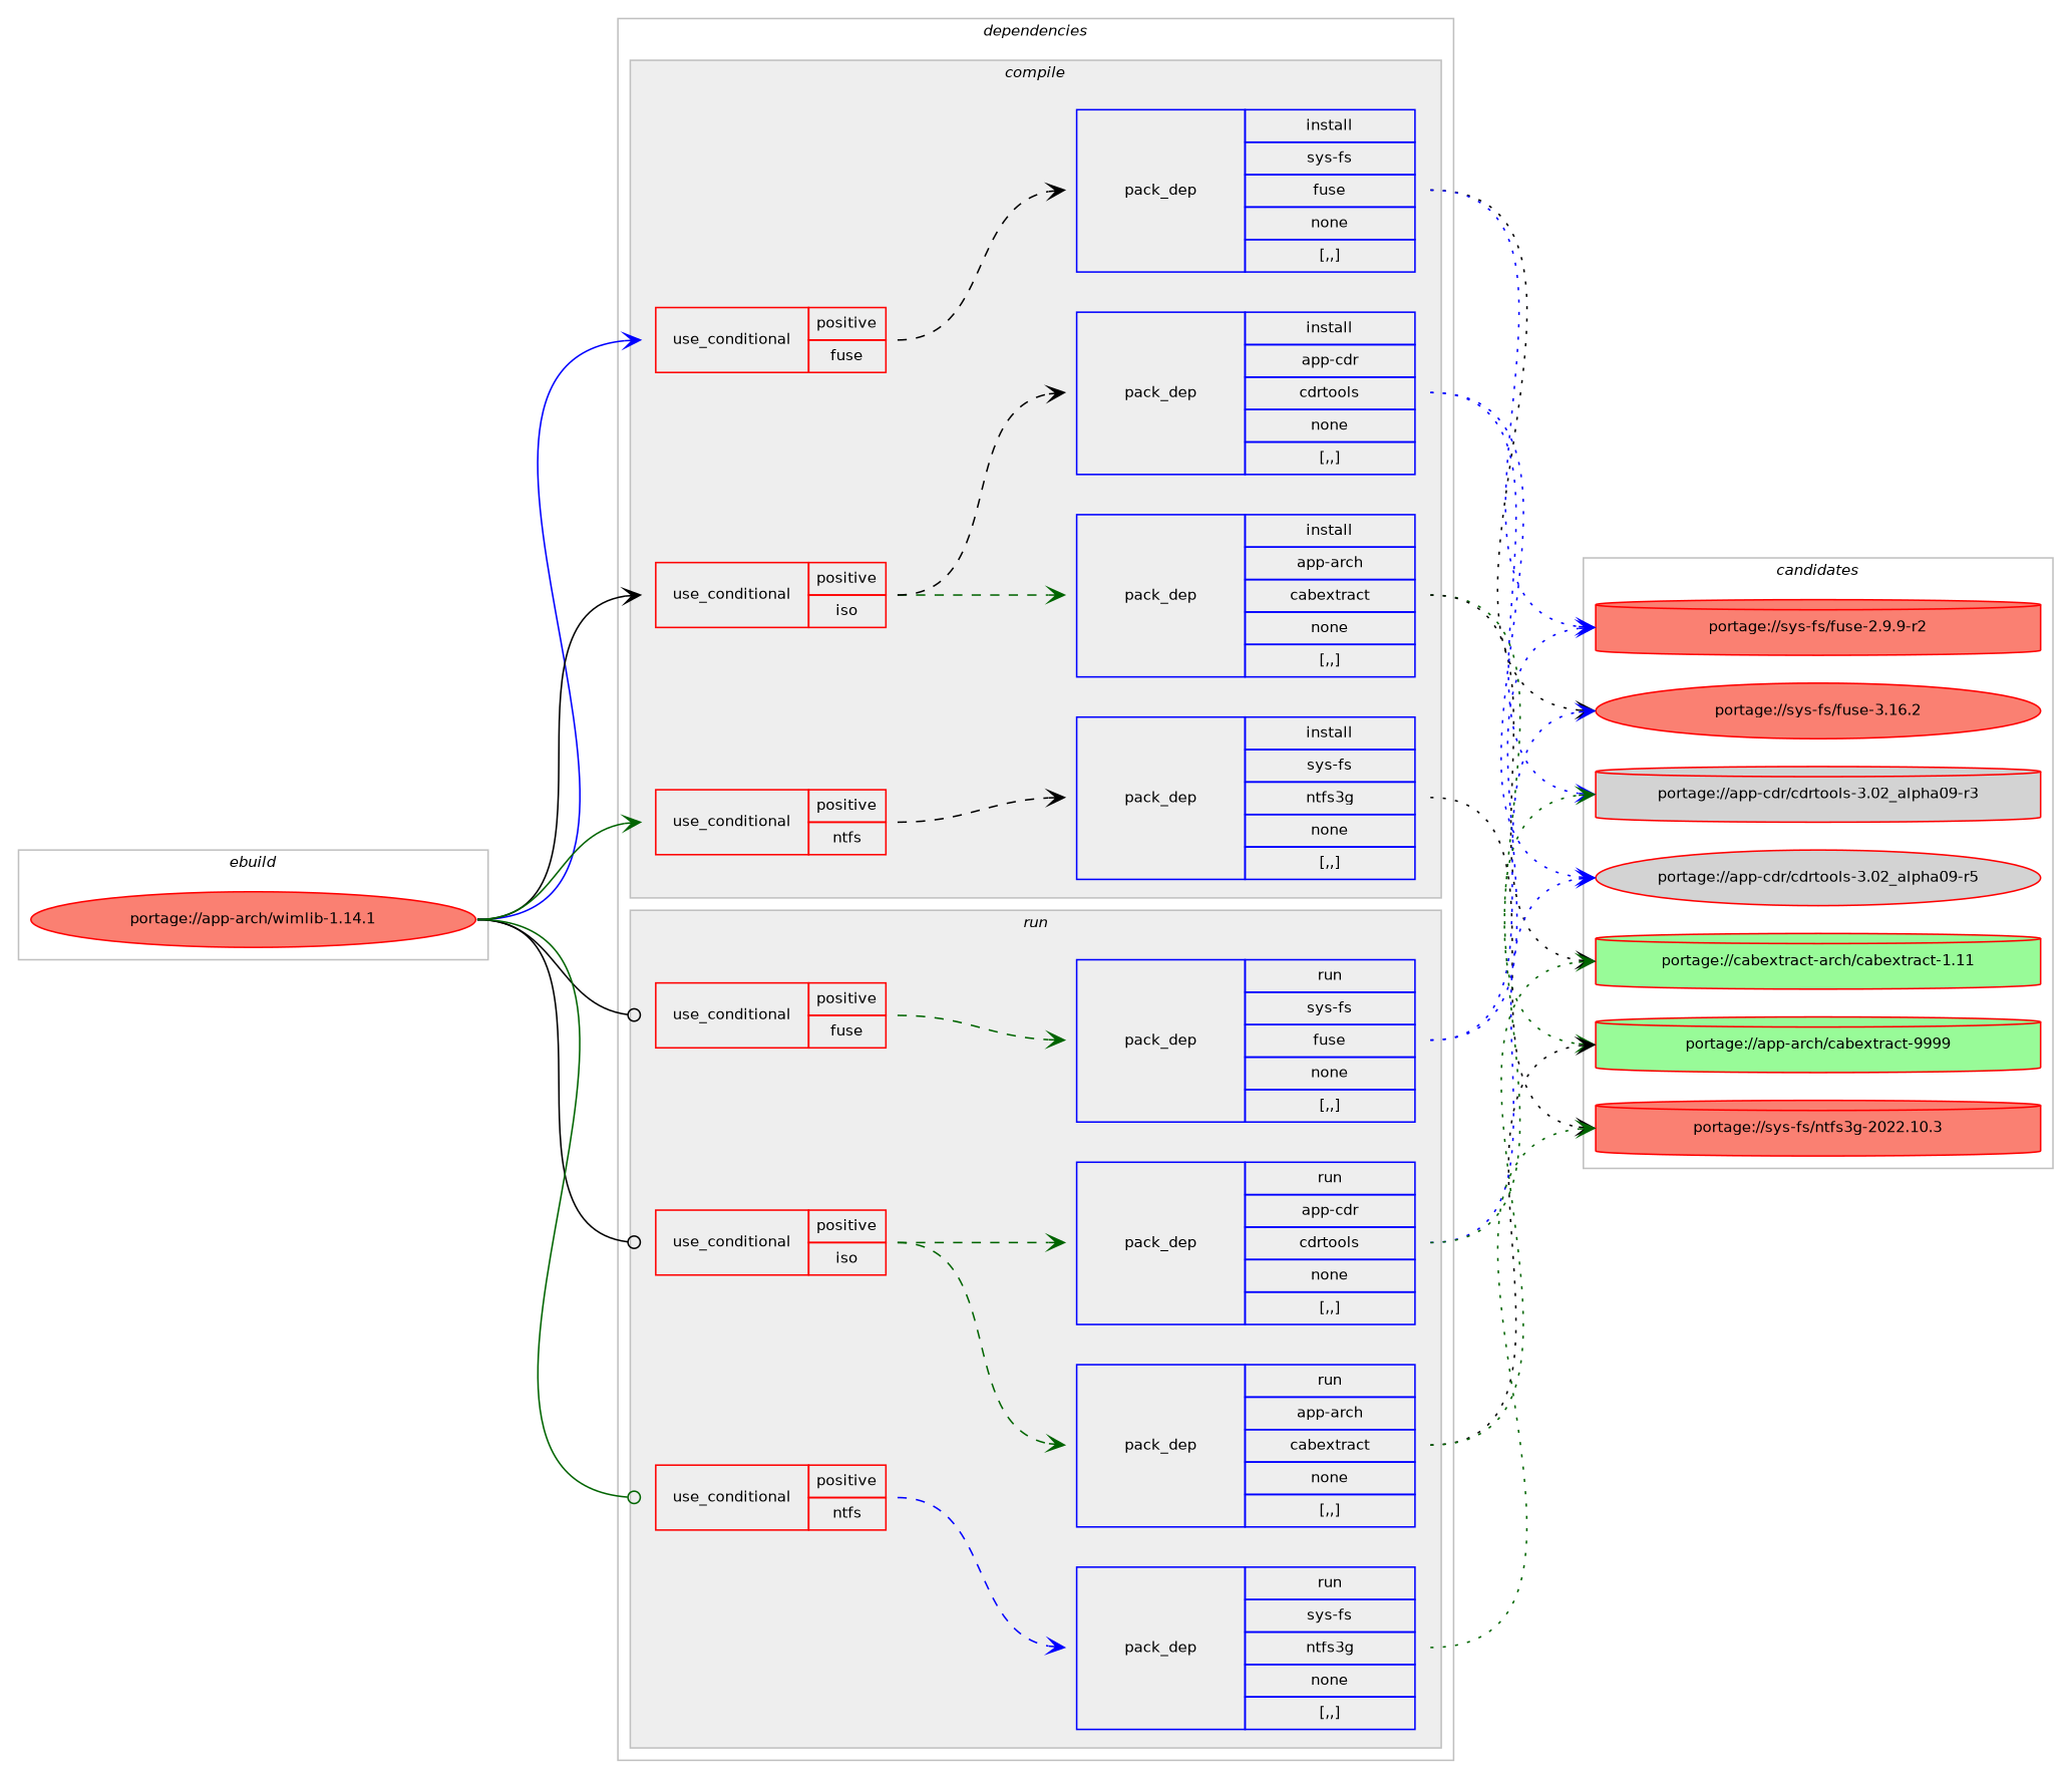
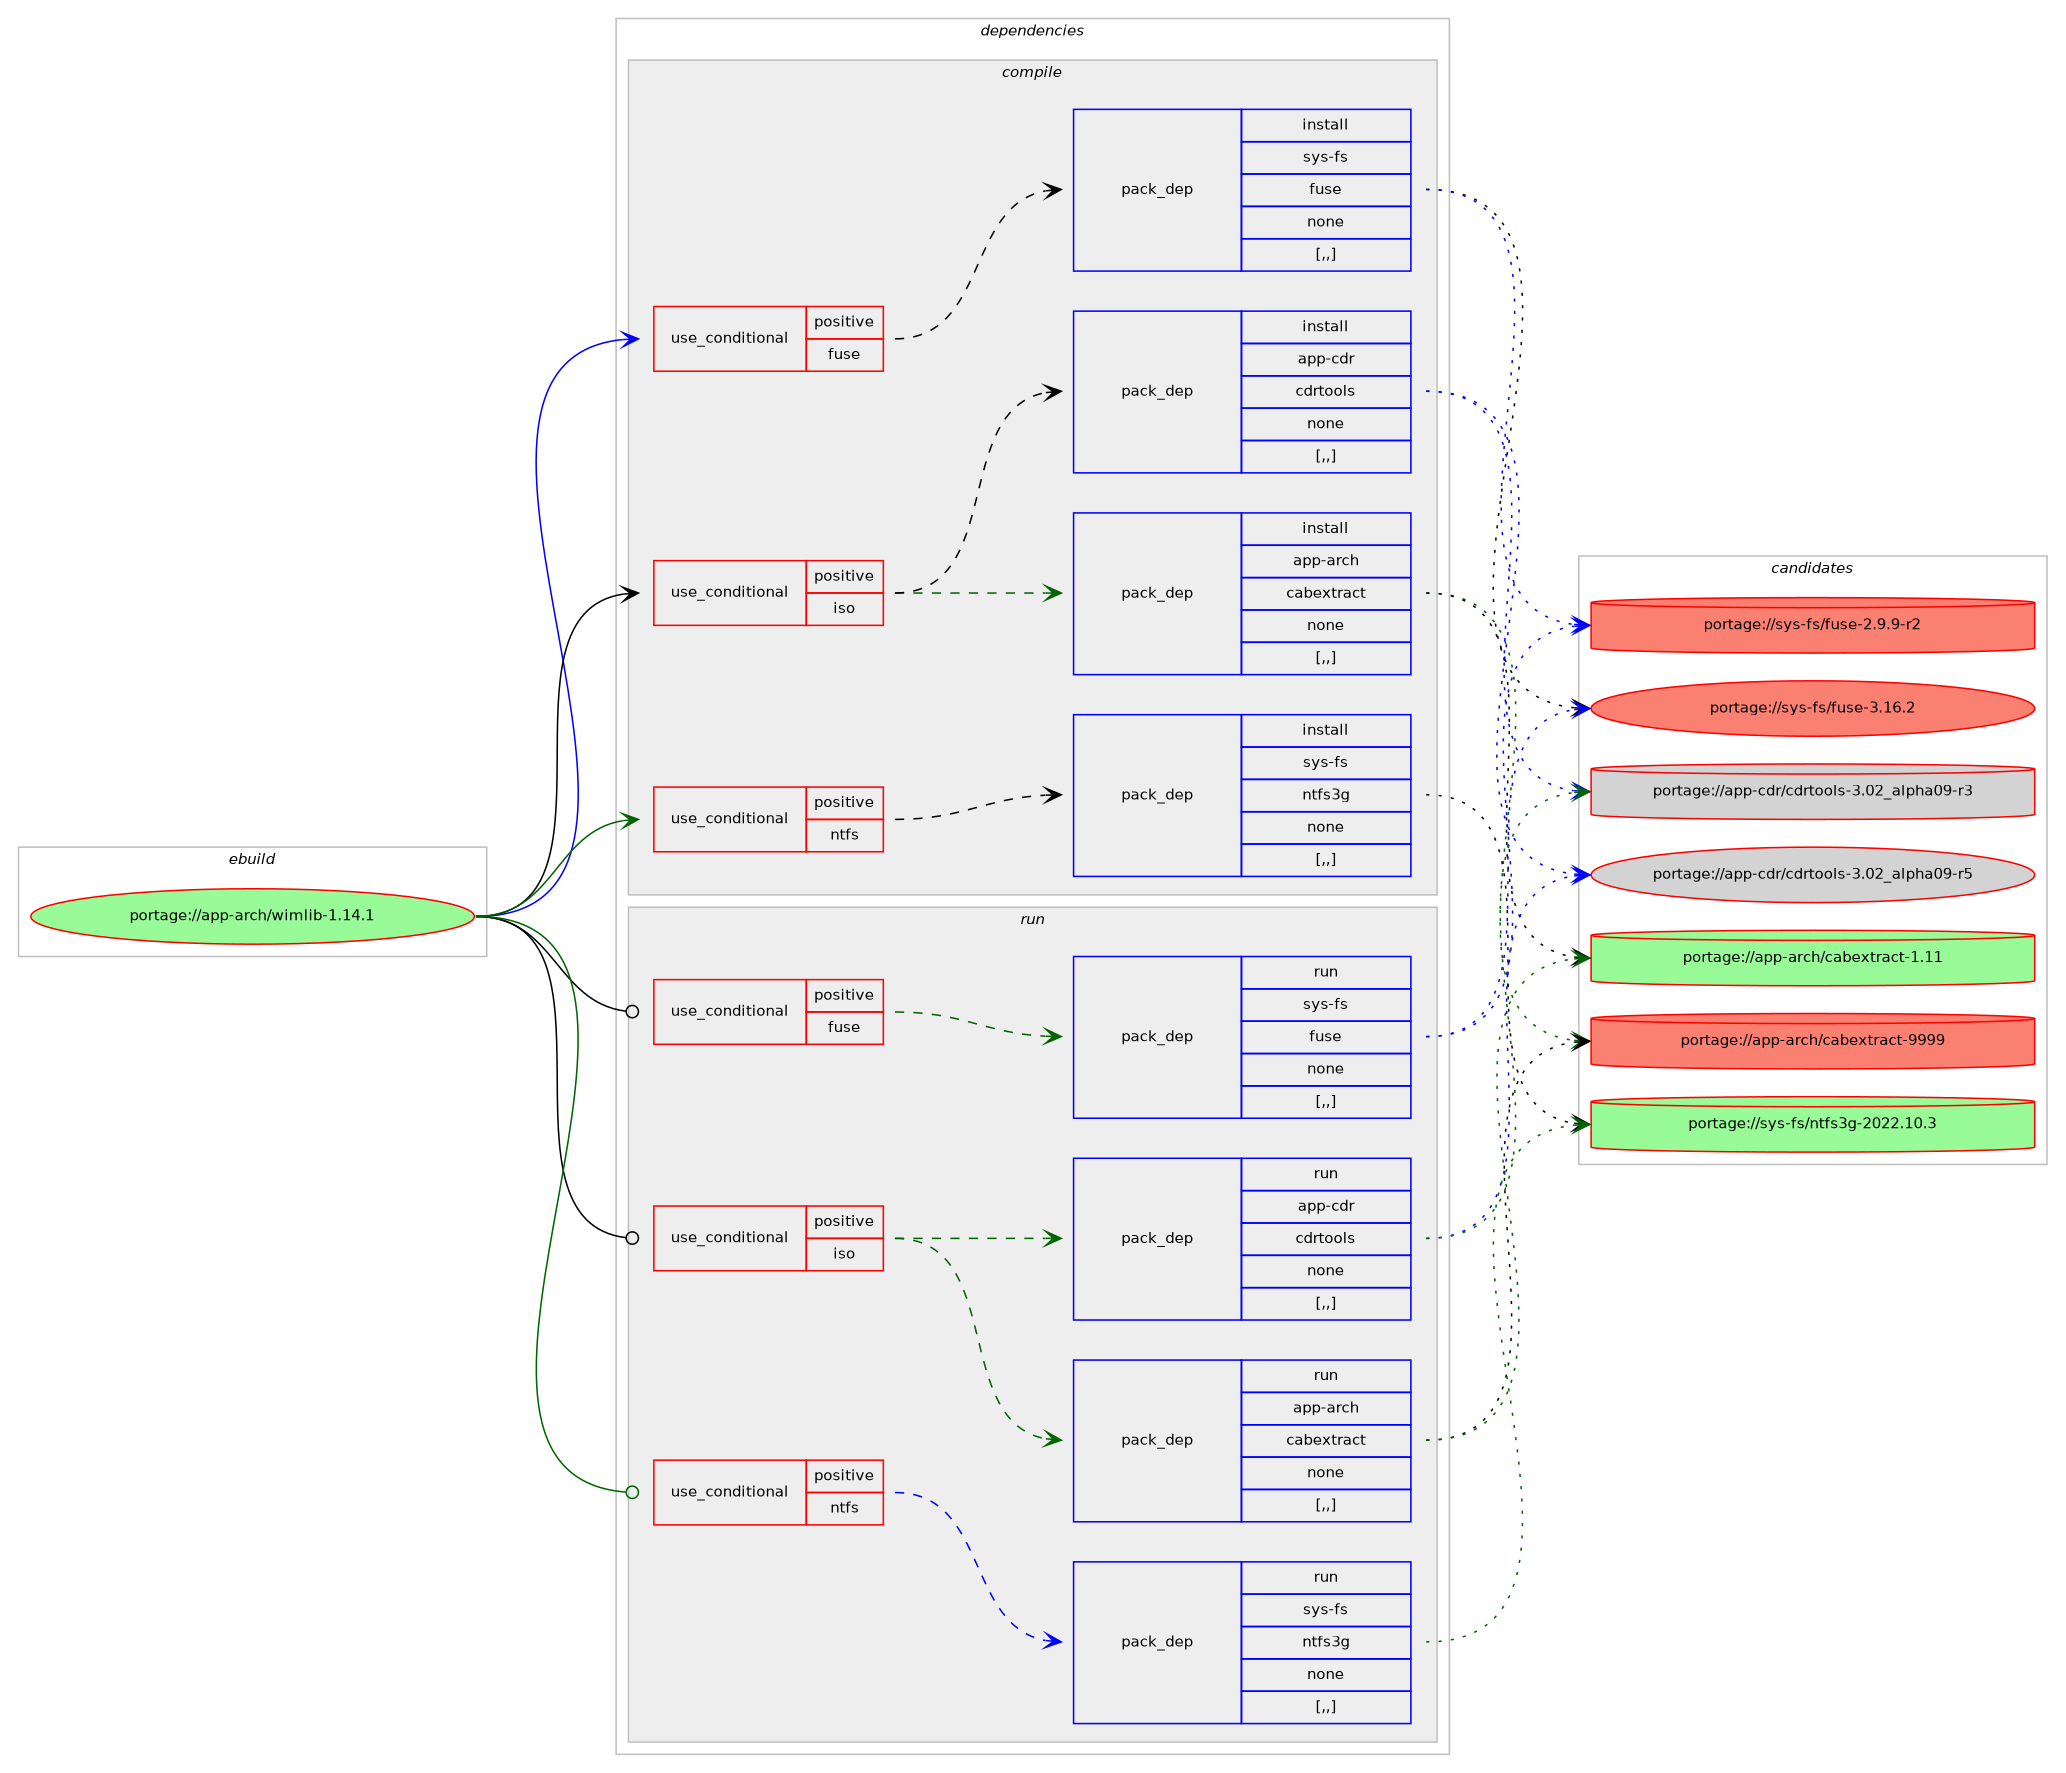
  digraph {
    compound=true
    concentrate=true
    fontname=Helvetica
    fontsize=10
    newrank=true
    rankdir=LR
    ranksep=1.5
    node [color=red fontname=Helvetica fontsize=10 shape=none]
    edge [arrowhead=vee color=black headport=w style=dotted tailport=e weight=20]
-   n1 [fillcolor=salmon label="portage://app-arch/wimlib-1.14.1" shape=ellipse style=filled width=4]
+   n1 [fillcolor=palegreen label="portage://app-arch/wimlib-1.14.1" shape=ellipse style=filled width=4]
    n2 [color=blue label=<<TABLE BORDER="0" CELLBORDER="1" CELLSPACING="0" CELLPADDING="4" WIDTH="220"><TR><TD ROWSPAN="6" CELLPADDING="30">pack_dep</TD></TR><TR><TD WIDTH="110">install</TD></TR><TR><TD>sys-fs</TD></TR><TR><TD>fuse</TD></TR><TR><TD>none</TD></TR><TR><TD>[,,]</TD></TR></TABLE>>]
    n3 [label=<<TABLE BORDER="0" CELLBORDER="1" CELLSPACING="0" CELLPADDING="4"><TR><TD ROWSPAN="3" CELLPADDING="10">use_conditional</TD></TR><TR><TD>positive</TD></TR><TR><TD>fuse</TD></TR></TABLE>>]
    n4 [color=blue label=<<TABLE BORDER="0" CELLBORDER="1" CELLSPACING="0" CELLPADDING="4" WIDTH="220"><TR><TD ROWSPAN="6" CELLPADDING="30">pack_dep</TD></TR><TR><TD WIDTH="110">install</TD></TR><TR><TD>app-arch</TD></TR><TR><TD>cabextract</TD></TR><TR><TD>none</TD></TR><TR><TD>[,,]</TD></TR></TABLE>>]
    n5 [color=blue label=<<TABLE BORDER="0" CELLBORDER="1" CELLSPACING="0" CELLPADDING="4" WIDTH="220"><TR><TD ROWSPAN="6" CELLPADDING="30">pack_dep</TD></TR><TR><TD WIDTH="110">install</TD></TR><TR><TD>app-cdr</TD></TR><TR><TD>cdrtools</TD></TR><TR><TD>none</TD></TR><TR><TD>[,,]</TD></TR></TABLE>>]
    n6 [label=<<TABLE BORDER="0" CELLBORDER="1" CELLSPACING="0" CELLPADDING="4"><TR><TD ROWSPAN="3" CELLPADDING="10">use_conditional</TD></TR><TR><TD>positive</TD></TR><TR><TD>iso</TD></TR></TABLE>>]
    n7 [color=blue label=<<TABLE BORDER="0" CELLBORDER="1" CELLSPACING="0" CELLPADDING="4" WIDTH="220"><TR><TD ROWSPAN="6" CELLPADDING="30">pack_dep</TD></TR><TR><TD WIDTH="110">install</TD></TR><TR><TD>sys-fs</TD></TR><TR><TD>ntfs3g</TD></TR><TR><TD>none</TD></TR><TR><TD>[,,]</TD></TR></TABLE>>]
    n8 [label=<<TABLE BORDER="0" CELLBORDER="1" CELLSPACING="0" CELLPADDING="4"><TR><TD ROWSPAN="3" CELLPADDING="10">use_conditional</TD></TR><TR><TD>positive</TD></TR><TR><TD>ntfs</TD></TR></TABLE>>]
    n9 [color=blue label=<<TABLE BORDER="0" CELLBORDER="1" CELLSPACING="0" CELLPADDING="4" WIDTH="220"><TR><TD ROWSPAN="6" CELLPADDING="30">pack_dep</TD></TR><TR><TD WIDTH="110">run</TD></TR><TR><TD>sys-fs</TD></TR><TR><TD>fuse</TD></TR><TR><TD>none</TD></TR><TR><TD>[,,]</TD></TR></TABLE>>]
    n10 [label=<<TABLE BORDER="0" CELLBORDER="1" CELLSPACING="0" CELLPADDING="4"><TR><TD ROWSPAN="3" CELLPADDING="10">use_conditional</TD></TR><TR><TD>positive</TD></TR><TR><TD>fuse</TD></TR></TABLE>>]
    n11 [color=blue label=<<TABLE BORDER="0" CELLBORDER="1" CELLSPACING="0" CELLPADDING="4" WIDTH="220"><TR><TD ROWSPAN="6" CELLPADDING="30">pack_dep</TD></TR><TR><TD WIDTH="110">run</TD></TR><TR><TD>app-arch</TD></TR><TR><TD>cabextract</TD></TR><TR><TD>none</TD></TR><TR><TD>[,,]</TD></TR></TABLE>>]
    n12 [color=blue label=<<TABLE BORDER="0" CELLBORDER="1" CELLSPACING="0" CELLPADDING="4" WIDTH="220"><TR><TD ROWSPAN="6" CELLPADDING="30">pack_dep</TD></TR><TR><TD WIDTH="110">run</TD></TR><TR><TD>app-cdr</TD></TR><TR><TD>cdrtools</TD></TR><TR><TD>none</TD></TR><TR><TD>[,,]</TD></TR></TABLE>>]
    n13 [label=<<TABLE BORDER="0" CELLBORDER="1" CELLSPACING="0" CELLPADDING="4"><TR><TD ROWSPAN="3" CELLPADDING="10">use_conditional</TD></TR><TR><TD>positive</TD></TR><TR><TD>iso</TD></TR></TABLE>>]
    n14 [color=blue label=<<TABLE BORDER="0" CELLBORDER="1" CELLSPACING="0" CELLPADDING="4" WIDTH="220"><TR><TD ROWSPAN="6" CELLPADDING="30">pack_dep</TD></TR><TR><TD WIDTH="110">run</TD></TR><TR><TD>sys-fs</TD></TR><TR><TD>ntfs3g</TD></TR><TR><TD>none</TD></TR><TR><TD>[,,]</TD></TR></TABLE>>]
    n15 [label=<<TABLE BORDER="0" CELLBORDER="1" CELLSPACING="0" CELLPADDING="4"><TR><TD ROWSPAN="3" CELLPADDING="10">use_conditional</TD></TR><TR><TD>positive</TD></TR><TR><TD>ntfs</TD></TR></TABLE>>]
    n16 [fillcolor=salmon label="portage://sys-fs/fuse-3.16.2" shape=ellipse style=filled width=4]
    n17 [fillcolor=salmon label="portage://sys-fs/fuse-2.9.9-r2" shape=cylinder style=filled width=4]
-   n18 [fillcolor=palegreen label="portage://app-arch/cabextract-9999" shape=cylinder style=filled width=4]
-   n19 [fillcolor=palegreen label="portage://cabextract-arch/cabextract-1.11" shape=cylinder style=filled width=4]
+   n18 [fillcolor=salmon label="portage://app-arch/cabextract-9999" shape=cylinder style=filled width=4]
+   n19 [fillcolor=palegreen label="portage://app-arch/cabextract-1.11" shape=cylinder style=filled width=4]
    n20 [fillcolor=lightgrey label="portage://app-cdr/cdrtools-3.02_alpha09-r5" shape=ellipse style=filled width=4]
    n21 [fillcolor=lightgrey label="portage://app-cdr/cdrtools-3.02_alpha09-r3" shape=cylinder style=filled width=4]
-   n22 [fillcolor=salmon label="portage://sys-fs/ntfs3g-2022.10.3" shape=cylinder style=filled width=4]
+   n22 [fillcolor=palegreen label="portage://sys-fs/ntfs3g-2022.10.3" shape=cylinder style=filled width=4]
    subgraph cluster_1 {
      color=gray
      label=<<i>ebuild</i>>
      n1
    }
    subgraph cluster_2 {
      color=gray
      label=<<i>dependencies</i>>
      subgraph cluster_3 {
        color=gray
        fillcolor="#eeeeee"
        label=<<i>compile</i>>
        style=filled
        subgraph sub_4 {
          color=gray
          fillcolor="#eeeeee"
          label=<<i>compile</i>>
          style=filled
          n3
          subgraph sub_5 {
            color=gray
            fillcolor="#eeeeee"
            label=<<i>compile</i>>
            style=filled
            n2
          }
        }
        subgraph sub_6 {
          color=gray
          fillcolor="#eeeeee"
          label=<<i>compile</i>>
          style=filled
          n6
          subgraph sub_7 {
            color=gray
            fillcolor="#eeeeee"
            label=<<i>compile</i>>
            style=filled
            n4
          }
          subgraph sub_8 {
            color=gray
            fillcolor="#eeeeee"
            label=<<i>compile</i>>
            style=filled
            n5
          }
        }
        subgraph sub_9 {
          color=gray
          fillcolor="#eeeeee"
          label=<<i>compile</i>>
          style=filled
          n8
          subgraph sub_10 {
            color=gray
            fillcolor="#eeeeee"
            label=<<i>compile</i>>
            style=filled
            n7
          }
        }
      }
      subgraph cluster_11 {
        color=gray
        fillcolor="#eeeeee"
        label=<<i>compile and run</i>>
        style=filled
      }
      subgraph cluster_12 {
        color=gray
        fillcolor="#eeeeee"
        label=<<i>run</i>>
        style=filled
        subgraph sub_13 {
          color=gray
          fillcolor="#eeeeee"
          label=<<i>run</i>>
          style=filled
          n10
          subgraph sub_14 {
            color=gray
            fillcolor="#eeeeee"
            label=<<i>run</i>>
            style=filled
            n9
          }
        }
        subgraph sub_15 {
          color=gray
          fillcolor="#eeeeee"
          label=<<i>run</i>>
          style=filled
          n13
          subgraph sub_16 {
            color=gray
            fillcolor="#eeeeee"
            label=<<i>run</i>>
            style=filled
            n11
          }
          subgraph sub_17 {
            color=gray
            fillcolor="#eeeeee"
            label=<<i>run</i>>
            style=filled
            n12
          }
        }
        subgraph sub_18 {
          color=gray
          fillcolor="#eeeeee"
          label=<<i>run</i>>
          style=filled
          n15
          subgraph sub_19 {
            color=gray
            fillcolor="#eeeeee"
            label=<<i>run</i>>
            style=filled
            n14
          }
        }
      }
    }
    subgraph cluster_20 {
      color=gray
      label=<<i>candidates</i>>
      rank=same
      subgraph sub_21 {
        color=black
        label=<<i>candidates</i>>
        nodesep=1
        rank=same
        n16
        n17
      }
      subgraph sub_22 {
        color=black
        label=<<i>candidates</i>>
        nodesep=1
        rank=same
        n18
        n19
      }
      subgraph sub_23 {
        color=black
        label=<<i>candidates</i>>
        nodesep=1
        rank=same
        n20
        n21
      }
      subgraph sub_24 {
        color=black
        label=<<i>candidates</i>>
        nodesep=1
        rank=same
        n22
      }
      subgraph sub_25 {
        color=black
        label=<<i>candidates</i>>
        nodesep=1
        rank=same
        n16
        n17
      }
      subgraph sub_26 {
        color=black
        label=<<i>candidates</i>>
        nodesep=1
        rank=same
        n18
        n19
      }
      subgraph sub_27 {
        color=black
        label=<<i>candidates</i>>
        nodesep=1
        rank=same
        n20
        n21
      }
      subgraph sub_28 {
        color=black
        label=<<i>candidates</i>>
        nodesep=1
        rank=same
        n22
      }
    }
    n1 -> n3 [color=blue style=solid]
    n1 -> n6 [style=solid]
    n1 -> n8 [color=darkgreen style=solid]
    n1 -> n10 [arrowhead=odot style=solid]
    n1 -> n13 [arrowhead=odot style=solid]
    n1 -> n15 [arrowhead=odot color=darkgreen style=solid]
    n2 -> n16 [weight=100]
    n2 -> n17 [color=blue weight=100]
    n3 -> n2 [style=dashed]
    n4 -> n18 [color=darkgreen weight=100]
    n4 -> n19 [weight=100]
    n5 -> n20 [color=blue weight=100]
    n5 -> n21 [color=blue weight=100]
    n6 -> n4 [color=darkgreen style=dashed]
    n6 -> n5 [style=dashed]
    n7 -> n22 [weight=100]
    n8 -> n7 [style=dashed]
    n9 -> n16 [color=blue weight=100]
    n9 -> n17 [color=blue weight=100]
    n10 -> n9 [color=darkgreen style=dashed]
    n11 -> n18 [weight=100]
    n11 -> n19 [color=darkgreen weight=100]
    n12 -> n20 [color=blue weight=100]
    n12 -> n21 [color=darkgreen weight=100]
    n13 -> n11 [color=darkgreen style=dashed]
    n13 -> n12 [color=darkgreen style=dashed]
    n14 -> n22 [color=darkgreen weight=100]
    n15 -> n14 [color=blue style=dashed]
  }
